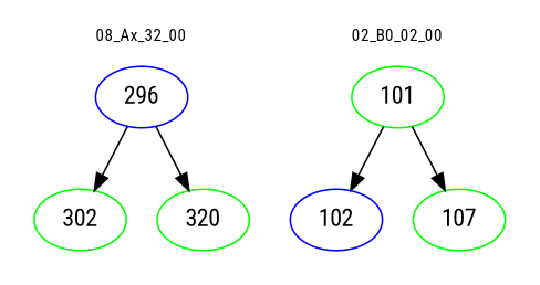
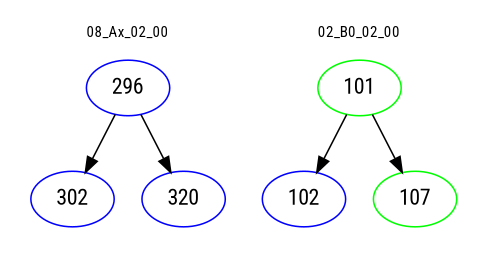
  digraph {
    fontname="Roboto Condensed"
    node [color=blue fontname="Roboto Condensed"]
    edge [color=black fontname="Roboto Condensed"]
    n1 [label=296]
-   n2 [color=green label=302]
-   n3 [color=green label=320]
+   n2 [label=302]
+   n3 [label=320]
    n4 [color=green label=101]
    n5 [label=102]
    n6 [color=green label=107]
    subgraph cluster_1 {
      color=white
      fontsize=10
-     label="08_Ax_32_00"
+     label="08_Ax_02_00"
      n1
      n2
      n3
    }
    subgraph cluster_2 {
      color=white
      fontsize=10
      label="02_B0_02_00"
      n4
      n5
      n6
    }
    n1 -> n2
    n1 -> n3
    n4 -> n5
    n4 -> n6
  }
